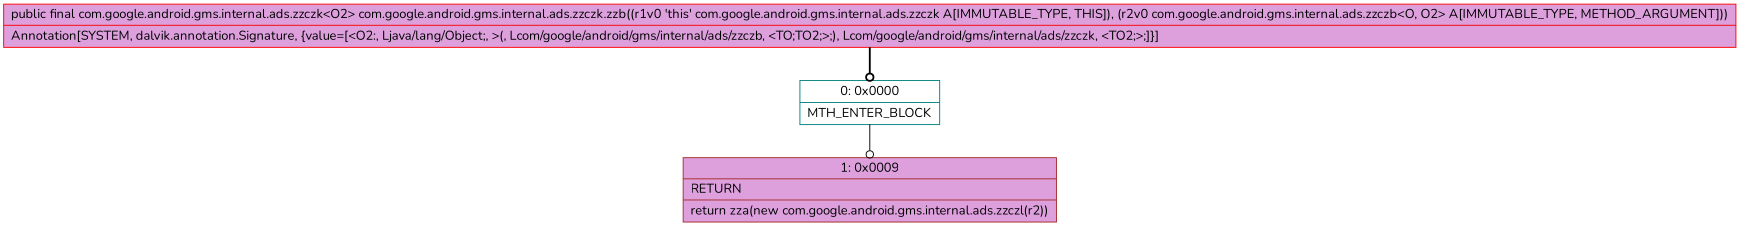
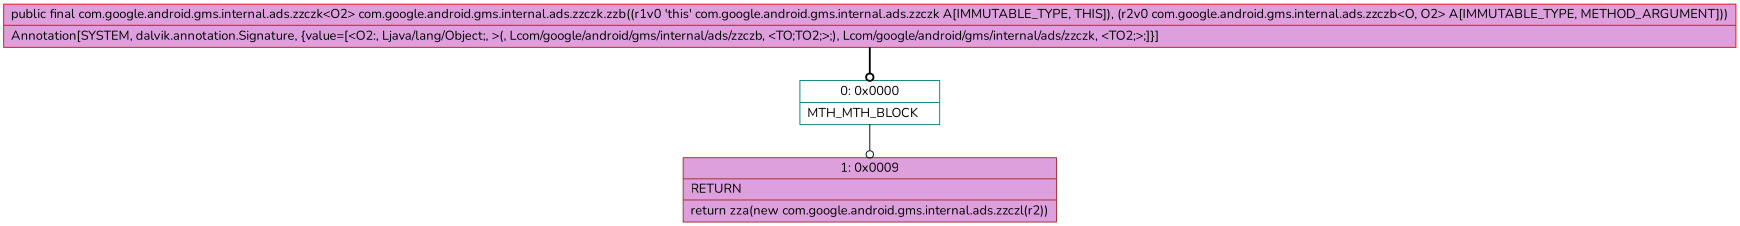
  digraph {
    fontname=Nunito
    node [shape=record style=filled fillcolor=plum fontname=Nunito]
    edge [arrowhead=odot fontname=Nunito]
-   n1 [label="{0\:\ 0x0000|MTH_ENTER_BLOCK\l}" fillcolor=white color=teal]
+   n1 [label="{0\:\ 0x0000|MTH_MTH_BLOCK\l}" fillcolor=white color=teal]
    n2 [label="{1\:\ 0x0009|RETURN\l|return zza(new com.google.android.gms.internal.ads.zzczl(r2))\l}" color=brown]
    n3 [label="{public final com.google.android.gms.internal.ads.zzczk\<O2\> com.google.android.gms.internal.ads.zzczk.zzb((r1v0 'this' com.google.android.gms.internal.ads.zzczk A[IMMUTABLE_TYPE, THIS]), (r2v0 com.google.android.gms.internal.ads.zzczb\<O, O2\> A[IMMUTABLE_TYPE, METHOD_ARGUMENT]))  | Annotation[SYSTEM, dalvik.annotation.Signature, \{value=[\<O2:, Ljava\/lang\/Object;, \>(, Lcom\/google\/android\/gms\/internal\/ads\/zzczb, \<TO;TO2;\>;), Lcom\/google\/android\/gms\/internal\/ads\/zzczk, \<TO2;\>;]\}]\l}" color=red]
    n1 -> n2 [style=solid]
    n3 -> n1 [style=bold]
  }
